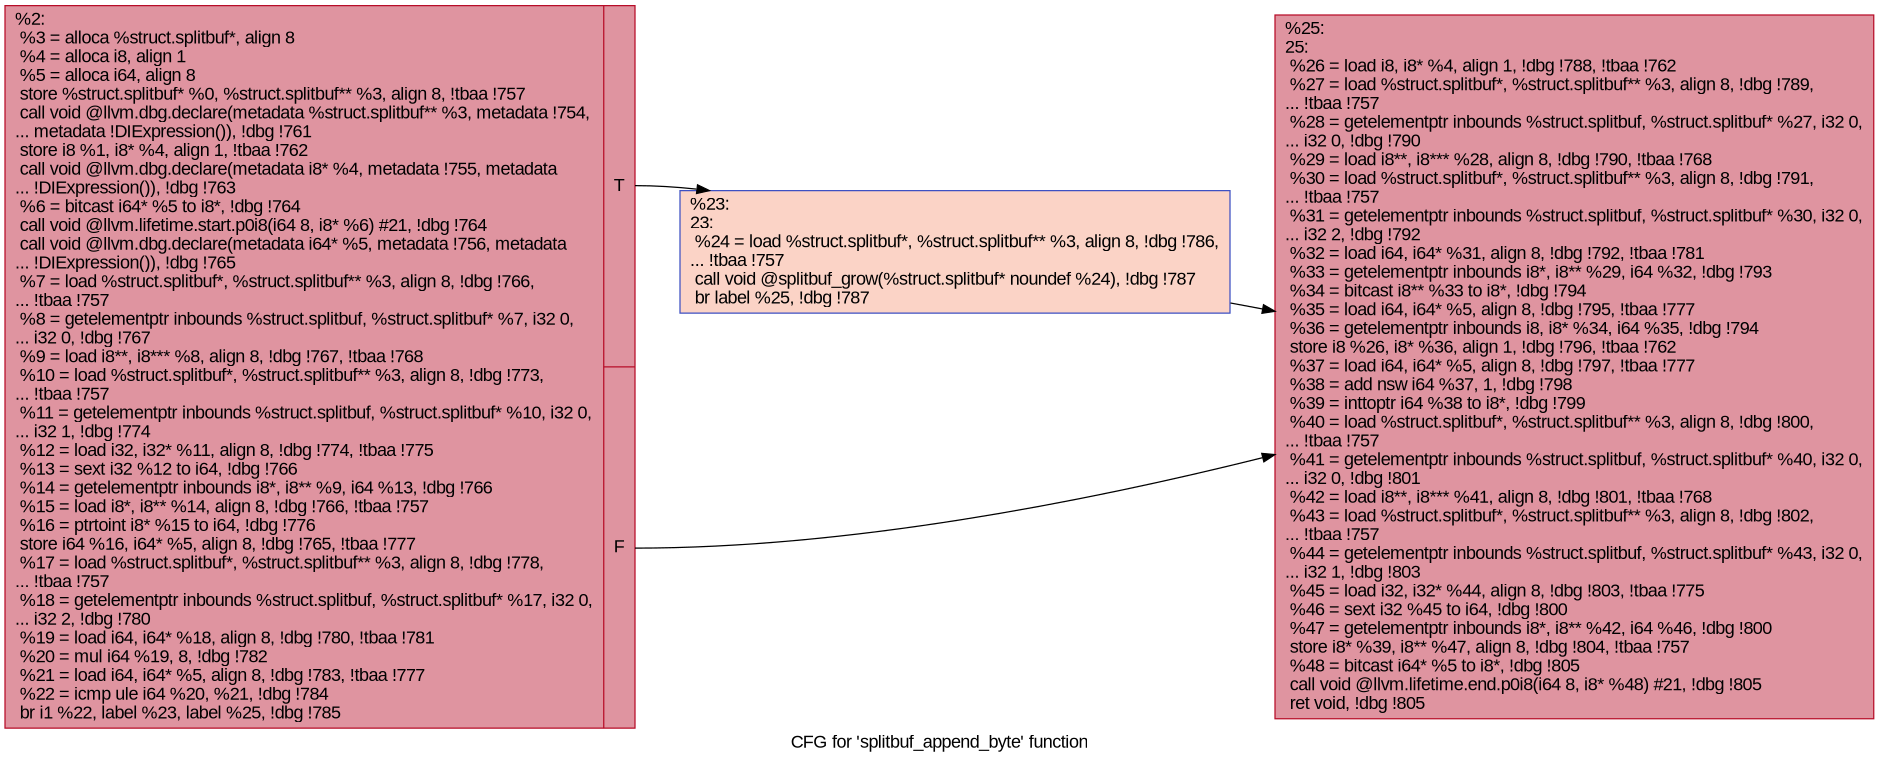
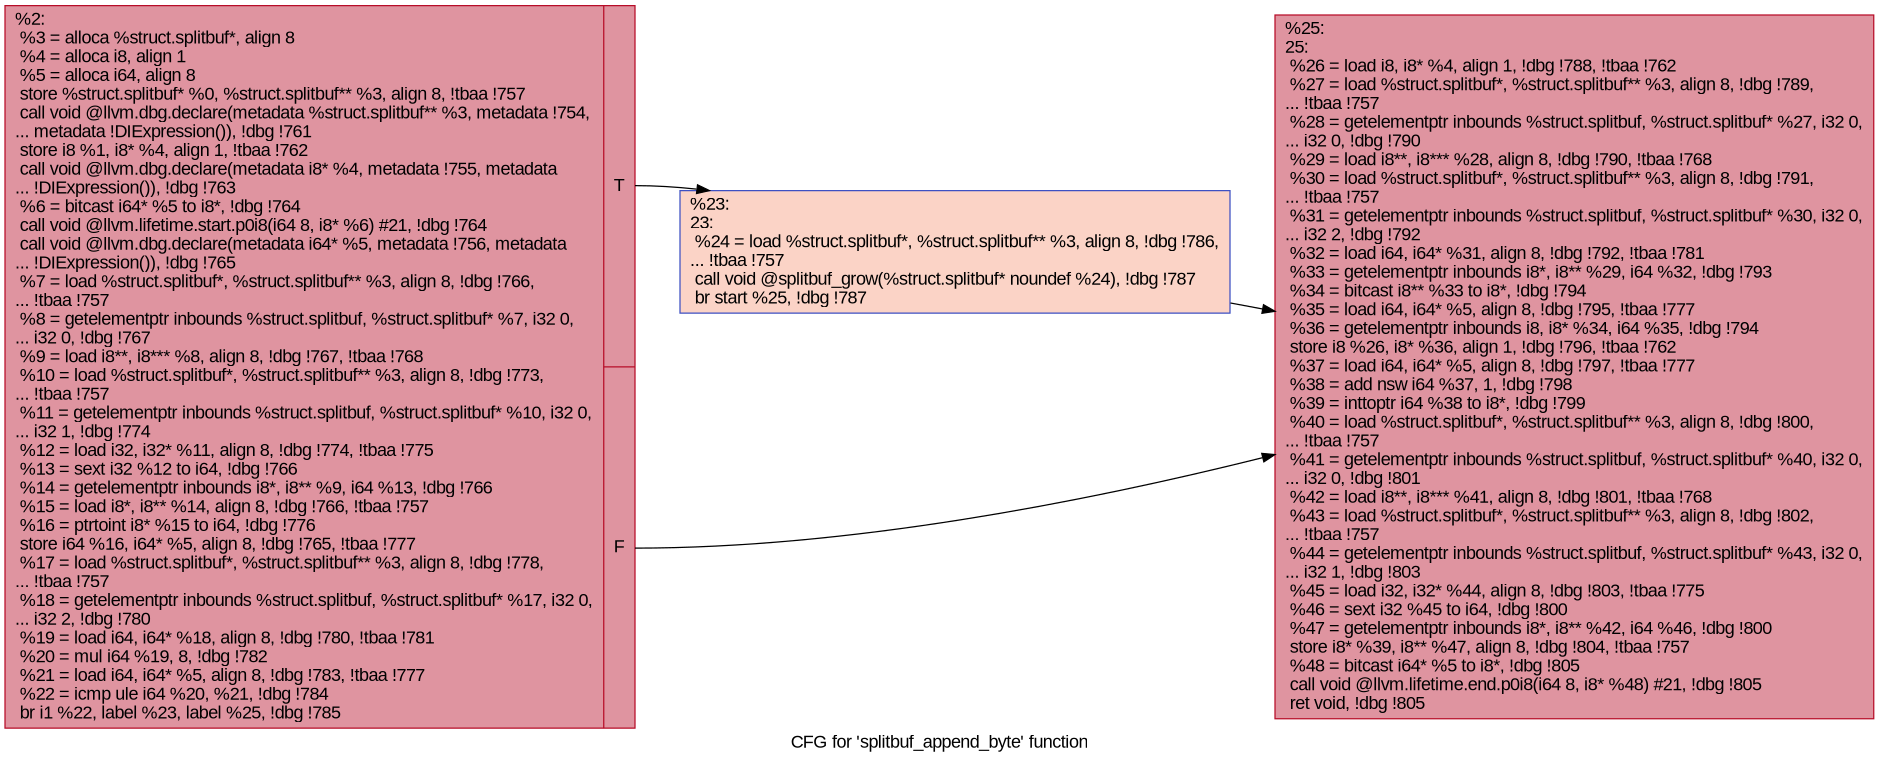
  digraph {
    label="CFG for 'splitbuf_append_byte' function"
    rankdir=LR
    fontname="Liberation Sans"
    node [color="#b70d28ff" fillcolor="#b70d2870" shape=record style=filled fontname="Liberation Sans"]
    edge [fontname="Liberation Sans"]
    n1 [label="{%2:\l  %3 = alloca %struct.splitbuf*, align 8\l  %4 = alloca i8, align 1\l  %5 = alloca i64, align 8\l  store %struct.splitbuf* %0, %struct.splitbuf** %3, align 8, !tbaa !757\l  call void @llvm.dbg.declare(metadata %struct.splitbuf** %3, metadata !754,\l... metadata !DIExpression()), !dbg !761\l  store i8 %1, i8* %4, align 1, !tbaa !762\l  call void @llvm.dbg.declare(metadata i8* %4, metadata !755, metadata\l... !DIExpression()), !dbg !763\l  %6 = bitcast i64* %5 to i8*, !dbg !764\l  call void @llvm.lifetime.start.p0i8(i64 8, i8* %6) #21, !dbg !764\l  call void @llvm.dbg.declare(metadata i64* %5, metadata !756, metadata\l... !DIExpression()), !dbg !765\l  %7 = load %struct.splitbuf*, %struct.splitbuf** %3, align 8, !dbg !766,\l... !tbaa !757\l  %8 = getelementptr inbounds %struct.splitbuf, %struct.splitbuf* %7, i32 0,\l... i32 0, !dbg !767\l  %9 = load i8**, i8*** %8, align 8, !dbg !767, !tbaa !768\l  %10 = load %struct.splitbuf*, %struct.splitbuf** %3, align 8, !dbg !773,\l... !tbaa !757\l  %11 = getelementptr inbounds %struct.splitbuf, %struct.splitbuf* %10, i32 0,\l... i32 1, !dbg !774\l  %12 = load i32, i32* %11, align 8, !dbg !774, !tbaa !775\l  %13 = sext i32 %12 to i64, !dbg !766\l  %14 = getelementptr inbounds i8*, i8** %9, i64 %13, !dbg !766\l  %15 = load i8*, i8** %14, align 8, !dbg !766, !tbaa !757\l  %16 = ptrtoint i8* %15 to i64, !dbg !776\l  store i64 %16, i64* %5, align 8, !dbg !765, !tbaa !777\l  %17 = load %struct.splitbuf*, %struct.splitbuf** %3, align 8, !dbg !778,\l... !tbaa !757\l  %18 = getelementptr inbounds %struct.splitbuf, %struct.splitbuf* %17, i32 0,\l... i32 2, !dbg !780\l  %19 = load i64, i64* %18, align 8, !dbg !780, !tbaa !781\l  %20 = mul i64 %19, 8, !dbg !782\l  %21 = load i64, i64* %5, align 8, !dbg !783, !tbaa !777\l  %22 = icmp ule i64 %20, %21, !dbg !784\l  br i1 %22, label %23, label %25, !dbg !785\l|{<s0>T|<s1>F}}"]
-   n2 [color="#3d50c3ff" fillcolor="#f59c7d70" label="{%23:\l23:                                               \l  %24 = load %struct.splitbuf*, %struct.splitbuf** %3, align 8, !dbg !786,\l... !tbaa !757\l  call void @splitbuf_grow(%struct.splitbuf* noundef %24), !dbg !787\l  br label %25, !dbg !787\l}"]
+   n2 [color="#3d50c3ff" fillcolor="#f59c7d70" label="{%23:\l23:                                               \l  %24 = load %struct.splitbuf*, %struct.splitbuf** %3, align 8, !dbg !786,\l... !tbaa !757\l  call void @splitbuf_grow(%struct.splitbuf* noundef %24), !dbg !787\l  br start %25, !dbg !787\l}"]
    n3 [label="{%25:\l25:                                               \l  %26 = load i8, i8* %4, align 1, !dbg !788, !tbaa !762\l  %27 = load %struct.splitbuf*, %struct.splitbuf** %3, align 8, !dbg !789,\l... !tbaa !757\l  %28 = getelementptr inbounds %struct.splitbuf, %struct.splitbuf* %27, i32 0,\l... i32 0, !dbg !790\l  %29 = load i8**, i8*** %28, align 8, !dbg !790, !tbaa !768\l  %30 = load %struct.splitbuf*, %struct.splitbuf** %3, align 8, !dbg !791,\l... !tbaa !757\l  %31 = getelementptr inbounds %struct.splitbuf, %struct.splitbuf* %30, i32 0,\l... i32 2, !dbg !792\l  %32 = load i64, i64* %31, align 8, !dbg !792, !tbaa !781\l  %33 = getelementptr inbounds i8*, i8** %29, i64 %32, !dbg !793\l  %34 = bitcast i8** %33 to i8*, !dbg !794\l  %35 = load i64, i64* %5, align 8, !dbg !795, !tbaa !777\l  %36 = getelementptr inbounds i8, i8* %34, i64 %35, !dbg !794\l  store i8 %26, i8* %36, align 1, !dbg !796, !tbaa !762\l  %37 = load i64, i64* %5, align 8, !dbg !797, !tbaa !777\l  %38 = add nsw i64 %37, 1, !dbg !798\l  %39 = inttoptr i64 %38 to i8*, !dbg !799\l  %40 = load %struct.splitbuf*, %struct.splitbuf** %3, align 8, !dbg !800,\l... !tbaa !757\l  %41 = getelementptr inbounds %struct.splitbuf, %struct.splitbuf* %40, i32 0,\l... i32 0, !dbg !801\l  %42 = load i8**, i8*** %41, align 8, !dbg !801, !tbaa !768\l  %43 = load %struct.splitbuf*, %struct.splitbuf** %3, align 8, !dbg !802,\l... !tbaa !757\l  %44 = getelementptr inbounds %struct.splitbuf, %struct.splitbuf* %43, i32 0,\l... i32 1, !dbg !803\l  %45 = load i32, i32* %44, align 8, !dbg !803, !tbaa !775\l  %46 = sext i32 %45 to i64, !dbg !800\l  %47 = getelementptr inbounds i8*, i8** %42, i64 %46, !dbg !800\l  store i8* %39, i8** %47, align 8, !dbg !804, !tbaa !757\l  %48 = bitcast i64* %5 to i8*, !dbg !805\l  call void @llvm.lifetime.end.p0i8(i64 8, i8* %48) #21, !dbg !805\l  ret void, !dbg !805\l}"]
    n1 -> n2 [tailport=s0]
    n1 -> n3 [tailport=s1]
    n2 -> n3
  }
